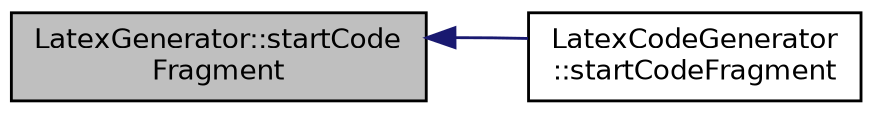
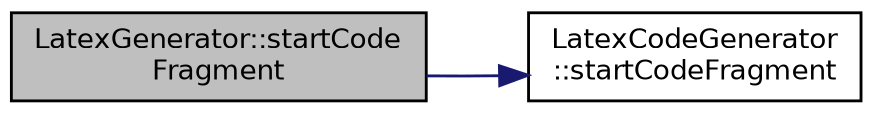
  digraph {
    rankdir=LR
    node [color=black fontname=Helvetica fontsize=10 shape=record style=filled]
    n1 [fillcolor=grey75 fontcolor=black height=0.2 label="LatexGenerator::startCode\lFragment" width=0.4]
    n2 [fillcolor=white height=0.2 label="LatexCodeGenerator\l::startCodeFragment" width=0.4]
-   n2 -> n1 [color=midnightblue fontname=Helvetica fontsize=10 labelfontname=Helvetica labelfontsize=10 style=solid]
+   n1 -> n2 [color=midnightblue fontname=Helvetica fontsize=10 labelfontname=Helvetica labelfontsize=10 style=solid]
  }
